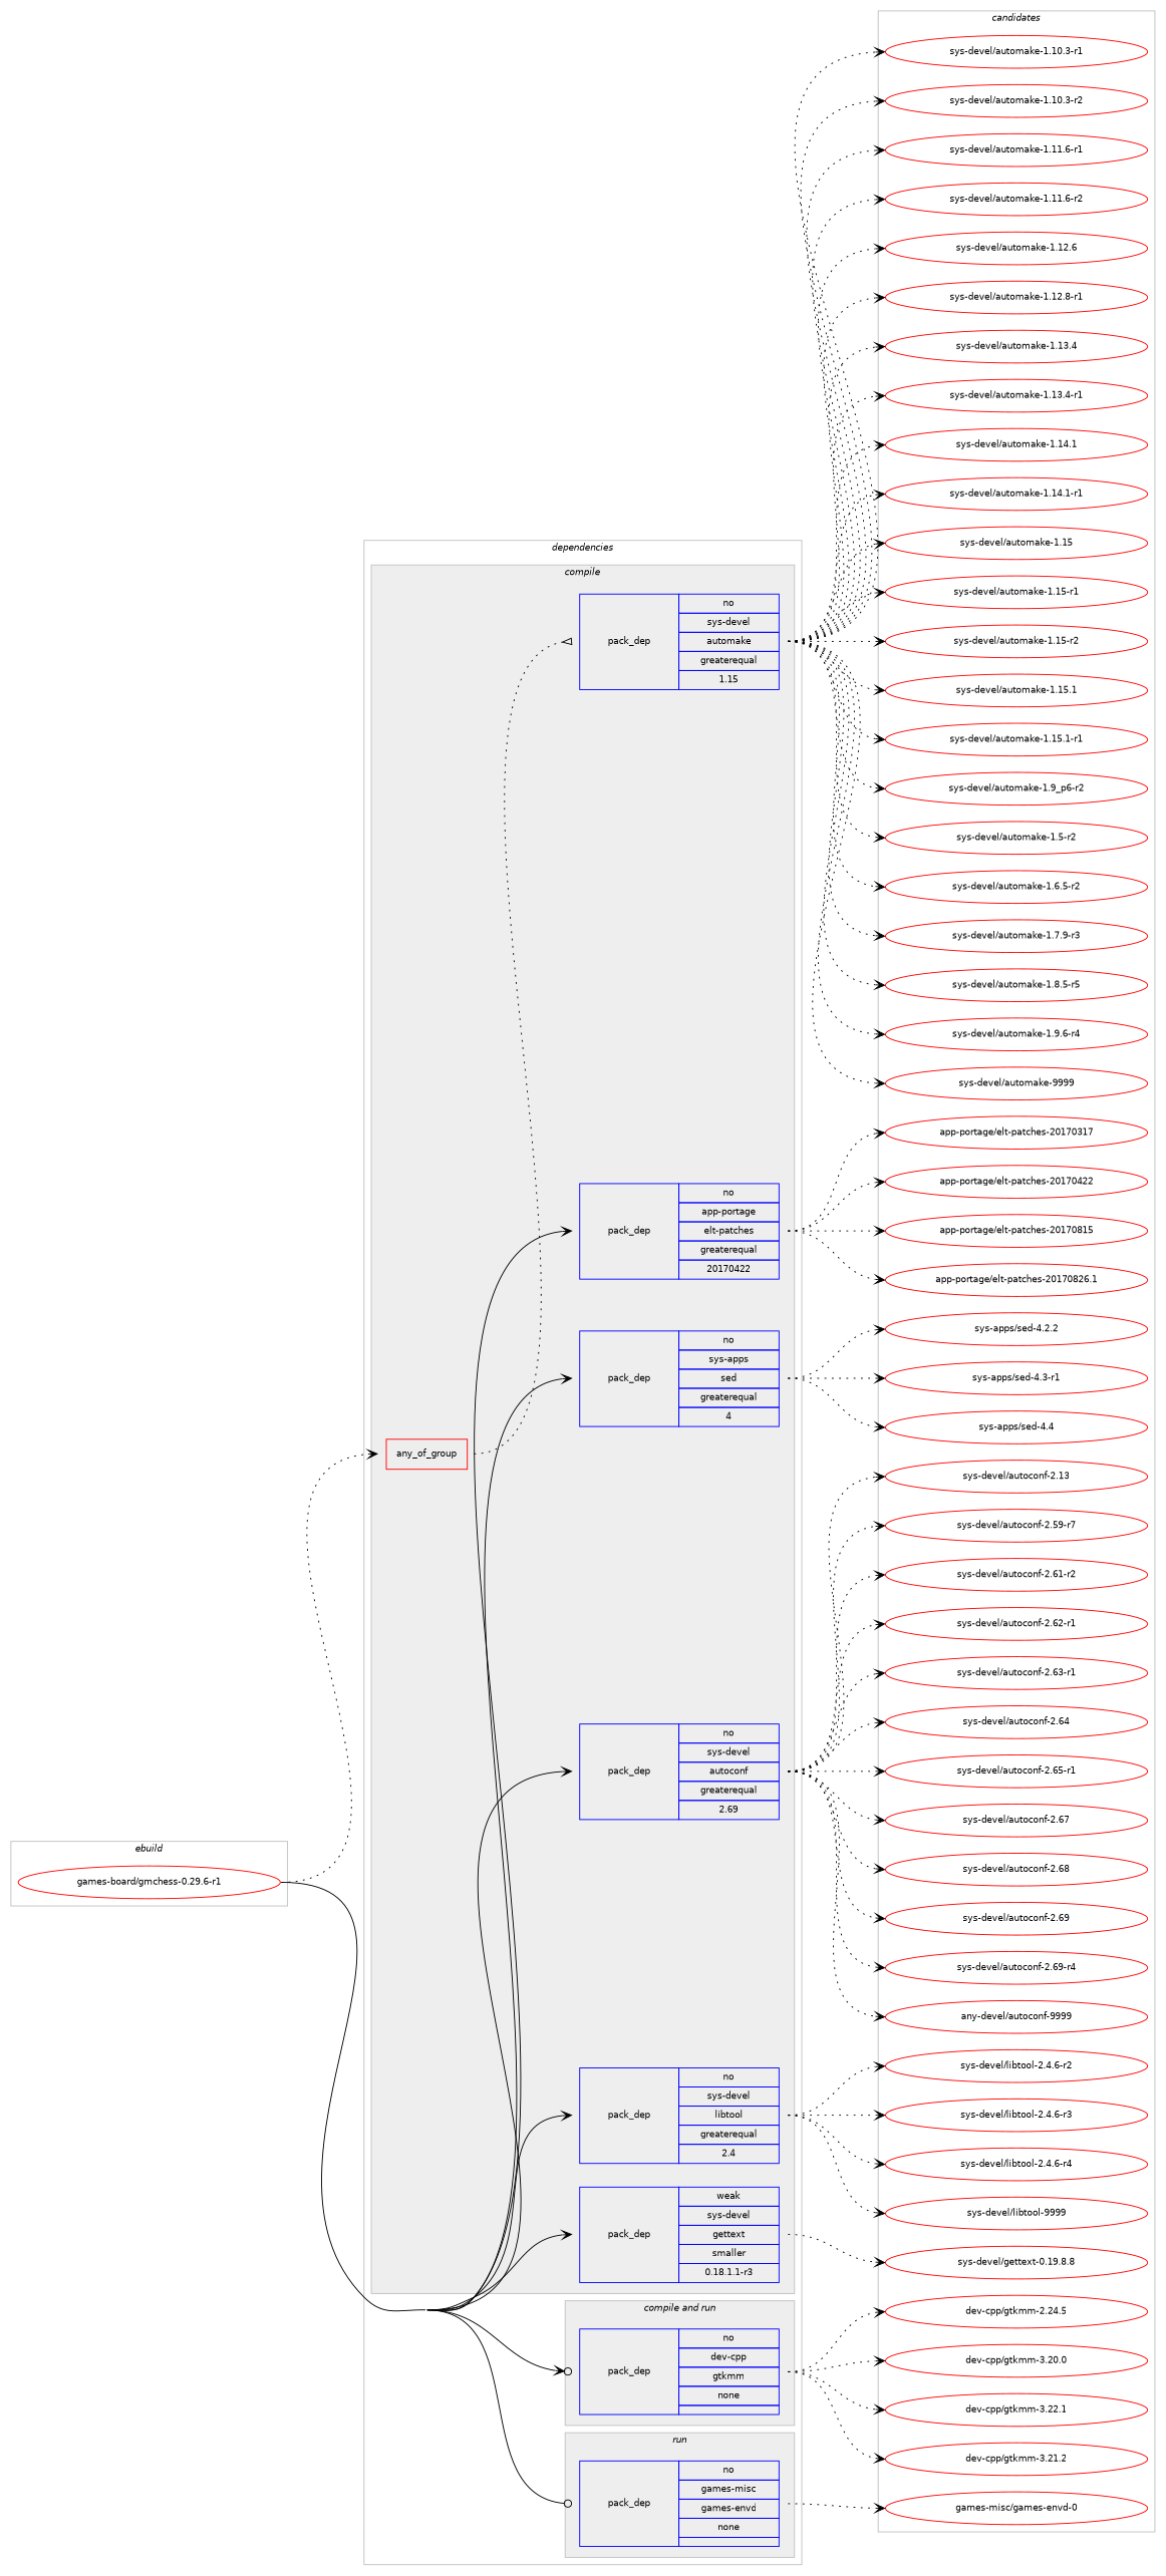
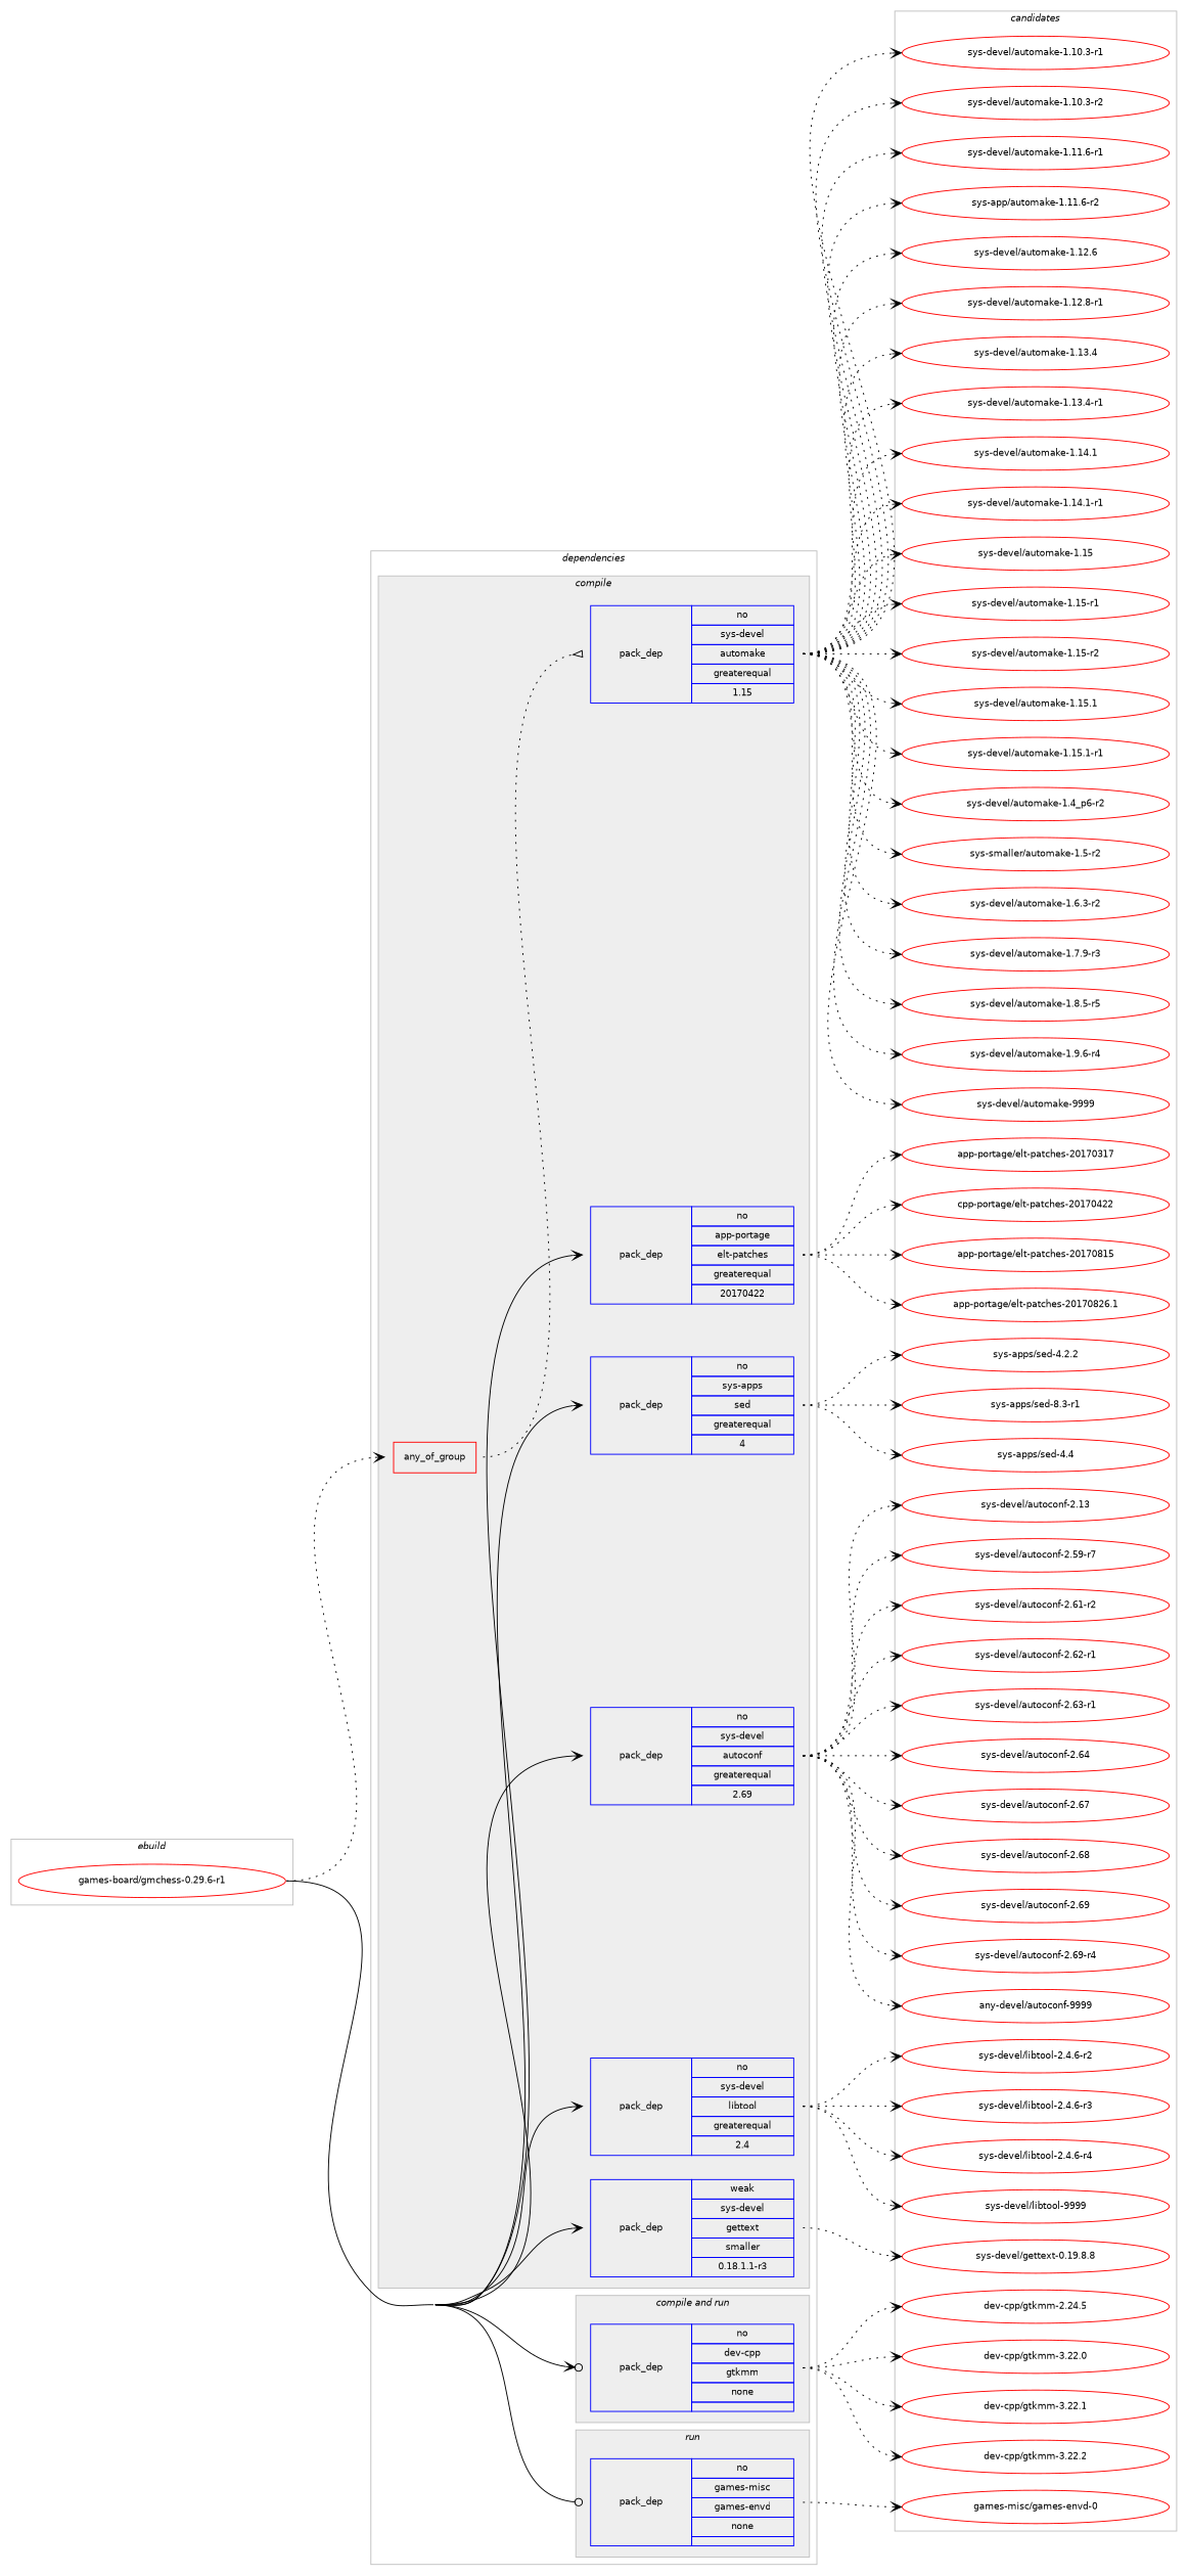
  digraph {
    compound=true
    concentrate=true
    fontname=Helvetica
    fontsize=10
    newrank=true
    rankdir=LR
    ranksep=1.5
    node [color=red fontname=Helvetica fontsize=10]
    edge [arrowhead=vee headport=w style=dotted tailport=e weight=100]
    n1 [label="games-board/gmchess-0.29.6-r1" width=4]
    n2 [color=blue label=<<TABLE BORDER="0" CELLBORDER="1" CELLSPACING="0" CELLPADDING="4" WIDTH="220"><TR><TD ROWSPAN="6" CELLPADDING="30">pack_dep</TD></TR><TR><TD WIDTH="110">no</TD></TR><TR><TD>sys-devel</TD></TR><TR><TD>automake</TD></TR><TR><TD>greaterequal</TD></TR><TR><TD>1.15</TD></TR></TABLE>> shape=none]
    n3 [label=<<TABLE BORDER="0" CELLBORDER="1" CELLSPACING="0" CELLPADDING="4"><TR><TD CELLPADDING="10">any_of_group</TD></TR></TABLE>> shape=none]
    n4 [color=blue label=<<TABLE BORDER="0" CELLBORDER="1" CELLSPACING="0" CELLPADDING="4" WIDTH="220"><TR><TD ROWSPAN="6" CELLPADDING="30">pack_dep</TD></TR><TR><TD WIDTH="110">no</TD></TR><TR><TD>app-portage</TD></TR><TR><TD>elt-patches</TD></TR><TR><TD>greaterequal</TD></TR><TR><TD>20170422</TD></TR></TABLE>> shape=none]
    n5 [color=blue label=<<TABLE BORDER="0" CELLBORDER="1" CELLSPACING="0" CELLPADDING="4" WIDTH="220"><TR><TD ROWSPAN="6" CELLPADDING="30">pack_dep</TD></TR><TR><TD WIDTH="110">no</TD></TR><TR><TD>sys-apps</TD></TR><TR><TD>sed</TD></TR><TR><TD>greaterequal</TD></TR><TR><TD>4</TD></TR></TABLE>> shape=none]
    n6 [color=blue label=<<TABLE BORDER="0" CELLBORDER="1" CELLSPACING="0" CELLPADDING="4" WIDTH="220"><TR><TD ROWSPAN="6" CELLPADDING="30">pack_dep</TD></TR><TR><TD WIDTH="110">no</TD></TR><TR><TD>sys-devel</TD></TR><TR><TD>autoconf</TD></TR><TR><TD>greaterequal</TD></TR><TR><TD>2.69</TD></TR></TABLE>> shape=none]
    n7 [color=blue label=<<TABLE BORDER="0" CELLBORDER="1" CELLSPACING="0" CELLPADDING="4" WIDTH="220"><TR><TD ROWSPAN="6" CELLPADDING="30">pack_dep</TD></TR><TR><TD WIDTH="110">no</TD></TR><TR><TD>sys-devel</TD></TR><TR><TD>libtool</TD></TR><TR><TD>greaterequal</TD></TR><TR><TD>2.4</TD></TR></TABLE>> shape=none]
    n8 [color=blue label=<<TABLE BORDER="0" CELLBORDER="1" CELLSPACING="0" CELLPADDING="4" WIDTH="220"><TR><TD ROWSPAN="6" CELLPADDING="30">pack_dep</TD></TR><TR><TD WIDTH="110">weak</TD></TR><TR><TD>sys-devel</TD></TR><TR><TD>gettext</TD></TR><TR><TD>smaller</TD></TR><TR><TD>0.18.1.1-r3</TD></TR></TABLE>> shape=none]
    n9 [color=blue label=<<TABLE BORDER="0" CELLBORDER="1" CELLSPACING="0" CELLPADDING="4" WIDTH="220"><TR><TD ROWSPAN="6" CELLPADDING="30">pack_dep</TD></TR><TR><TD WIDTH="110">no</TD></TR><TR><TD>dev-cpp</TD></TR><TR><TD>gtkmm</TD></TR><TR><TD>none</TD></TR><TR><TD></TD></TR></TABLE>> shape=none]
    n10 [color=blue label=<<TABLE BORDER="0" CELLBORDER="1" CELLSPACING="0" CELLPADDING="4" WIDTH="220"><TR><TD ROWSPAN="6" CELLPADDING="30">pack_dep</TD></TR><TR><TD WIDTH="110">no</TD></TR><TR><TD>games-misc</TD></TR><TR><TD>games-envd</TD></TR><TR><TD>none</TD></TR><TR><TD></TD></TR></TABLE>> shape=none]
    n11 [label="sys-devel/automake-1.10.3-r1" width=4]
    n12 [label="sys-devel/automake-1.10.3-r2" width=4]
    n13 [label="sys-devel/automake-1.11.6-r1" width=4]
-   n14 [label="sys-devel/automake-1.11.6-r2" width=4]
+   n14 [label="sys-app/automake-1.11.6-r2" width=4]
    n15 [label="sys-devel/automake-1.12.6" width=4]
    n16 [label="sys-devel/automake-1.12.8-r1" width=4]
    n17 [label="sys-devel/automake-1.13.4" width=4]
    n18 [label="sys-devel/automake-1.13.4-r1" width=4]
    n19 [label="sys-devel/automake-1.14.1" width=4]
    n20 [label="sys-devel/automake-1.14.1-r1" width=4]
    n21 [label="sys-devel/automake-1.15" width=4]
    n22 [label="sys-devel/automake-1.15-r1" width=4]
    n23 [label="sys-devel/automake-1.15-r2" width=4]
    n24 [label="sys-devel/automake-1.15.1" width=4]
    n25 [label="sys-devel/automake-1.15.1-r1" width=4]
-   n26 [label="sys-devel/automake-1.9_p6-r2" width=4]
-   n27 [label="sys-devel/automake-1.5-r2" width=4]
-   n28 [label="sys-devel/automake-1.6.5-r2" width=4]
+   n26 [label="sys-devel/automake-1.4_p6-r2" width=4]
+   n27 [label="sys-smaller/automake-1.5-r2" width=4]
+   n28 [label="sys-devel/automake-1.6.3-r2" width=4]
    n29 [label="sys-devel/automake-1.7.9-r3" width=4]
    n30 [label="sys-devel/automake-1.8.5-r5" width=4]
    n31 [label="sys-devel/automake-1.9.6-r4" width=4]
    n32 [label="sys-devel/automake-9999" width=4]
    n33 [label="app-portage/elt-patches-20170317" width=4]
-   n34 [label="app-portage/elt-patches-20170422" width=4]
+   n34 [label="cpp-portage/elt-patches-20170422" width=4]
    n35 [label="app-portage/elt-patches-20170815" width=4]
    n36 [label="app-portage/elt-patches-20170826.1" width=4]
    n37 [label="sys-apps/sed-4.2.2" width=4]
-   n38 [label="sys-apps/sed-4.3-r1" width=4]
+   n38 [label="sys-apps/sed-8.3-r1" width=4]
    n39 [label="sys-apps/sed-4.4" width=4]
    n40 [label="sys-devel/autoconf-2.13" width=4]
    n41 [label="sys-devel/autoconf-2.59-r7" width=4]
    n42 [label="sys-devel/autoconf-2.61-r2" width=4]
    n43 [label="sys-devel/autoconf-2.62-r1" width=4]
    n44 [label="sys-devel/autoconf-2.63-r1" width=4]
    n45 [label="sys-devel/autoconf-2.64" width=4]
-   n46 [label="sys-devel/autoconf-2.65-r1" width=4]
    n47 [label="sys-devel/autoconf-2.67" width=4]
    n48 [label="sys-devel/autoconf-2.68" width=4]
    n49 [label="sys-devel/autoconf-2.69" width=4]
    n50 [label="sys-devel/autoconf-2.69-r4" width=4]
    n51 [label="any-devel/autoconf-9999" width=4]
    n52 [label="sys-devel/libtool-2.4.6-r2" width=4]
    n53 [label="sys-devel/libtool-2.4.6-r3" width=4]
    n54 [label="sys-devel/libtool-2.4.6-r4" width=4]
    n55 [label="sys-devel/libtool-9999" width=4]
    n56 [label="sys-devel/gettext-0.19.8.8" width=4]
    n57 [label="dev-cpp/gtkmm-2.24.5" width=4]
-   n58 [label="dev-cpp/gtkmm-3.20.0" width=4]
+   n58 [label="dev-cpp/gtkmm-3.22.0" width=4]
    n59 [label="dev-cpp/gtkmm-3.22.1" width=4]
-   n60 [label="dev-cpp/gtkmm-3.21.2" width=4]
+   n60 [label="dev-cpp/gtkmm-3.22.2" width=4]
    n61 [label="games-misc/games-envd-0" width=4]
    subgraph cluster_1 {
      color=gray
      label=<<i>ebuild</i>>
      rank=same
      n1
    }
    subgraph cluster_2 {
      color=gray
      label=<<i>dependencies</i>>
      subgraph cluster_3 {
        color=gray
        fillcolor="#eeeeee"
        label=<<i>compile</i>>
        style=filled
        subgraph sub_4 {
          color=gray
          fillcolor="#eeeeee"
          label=<<i>compile</i>>
          style=filled
          n3
          subgraph sub_5 {
            color=gray
            fillcolor="#eeeeee"
            label=<<i>compile</i>>
            style=filled
            n2
          }
        }
        subgraph sub_6 {
          color=gray
          fillcolor="#eeeeee"
          label=<<i>compile</i>>
          style=filled
          n4
        }
        subgraph sub_7 {
          color=gray
          fillcolor="#eeeeee"
          label=<<i>compile</i>>
          style=filled
          n5
        }
        subgraph sub_8 {
          color=gray
          fillcolor="#eeeeee"
          label=<<i>compile</i>>
          style=filled
          n6
        }
        subgraph sub_9 {
          color=gray
          fillcolor="#eeeeee"
          label=<<i>compile</i>>
          style=filled
          n7
        }
        subgraph sub_10 {
          color=gray
          fillcolor="#eeeeee"
          label=<<i>compile</i>>
          style=filled
          n8
        }
      }
      subgraph cluster_11 {
        color=gray
        fillcolor="#eeeeee"
        label=<<i>compile and run</i>>
        style=filled
        subgraph sub_12 {
          color=gray
          fillcolor="#eeeeee"
          label=<<i>compile and run</i>>
          style=filled
          n9
        }
      }
      subgraph cluster_13 {
        color=gray
        fillcolor="#eeeeee"
        label=<<i>run</i>>
        style=filled
        subgraph sub_14 {
          color=gray
          fillcolor="#eeeeee"
          label=<<i>run</i>>
          style=filled
          n10
        }
      }
    }
    subgraph cluster_15 {
      color=gray
      label=<<i>candidates</i>>
      rank=same
      subgraph sub_16 {
        color=black
        label=<<i>candidates</i>>
        nodesep=1
        rank=same
        n11
        n12
        n13
        n14
        n15
        n16
        n17
        n18
        n19
        n20
        n21
        n22
        n23
        n24
        n25
        n26
        n27
        n28
        n29
        n30
        n31
        n32
      }
      subgraph sub_17 {
        color=black
        label=<<i>candidates</i>>
        nodesep=1
        rank=same
        n33
        n34
        n35
        n36
      }
      subgraph sub_18 {
        color=black
        label=<<i>candidates</i>>
        nodesep=1
        rank=same
        n37
        n38
        n39
      }
      subgraph sub_19 {
        color=black
        label=<<i>candidates</i>>
        nodesep=1
        rank=same
        n40
        n41
        n42
        n43
        n44
        n45
-       n46
        n47
        n48
        n49
        n50
        n51
      }
      subgraph sub_20 {
        color=black
        label=<<i>candidates</i>>
        nodesep=1
        rank=same
        n52
        n53
        n54
        n55
      }
      subgraph sub_21 {
        color=black
        label=<<i>candidates</i>>
        nodesep=1
        rank=same
        n56
      }
      subgraph sub_22 {
        color=black
        label=<<i>candidates</i>>
        nodesep=1
        rank=same
        n57
        n58
        n59
        n60
      }
      subgraph sub_23 {
        color=black
        label=<<i>candidates</i>>
        nodesep=1
        rank=same
        n61
      }
    }
    n1 -> n3 [weight=20]
    n1 -> n4 [style=solid weight=20]
    n1 -> n5 [style=solid weight=20]
    n1 -> n6 [style=solid weight=20]
    n1 -> n7 [style=solid weight=20]
    n1 -> n8 [style=solid weight=20]
    n1 -> n9 [arrowhead=odotvee style=solid weight=20]
    n1 -> n10 [arrowhead=odot style=solid weight=20]
    n2 -> n11
    n2 -> n12
    n2 -> n13
    n2 -> n14
    n2 -> n15
    n2 -> n16
    n2 -> n17
    n2 -> n18
    n2 -> n19
    n2 -> n20
    n2 -> n21
    n2 -> n22
    n2 -> n23
    n2 -> n24
    n2 -> n25
    n2 -> n26
    n2 -> n27
    n2 -> n28
    n2 -> n29
    n2 -> n30
    n2 -> n31
    n2 -> n32
    n3 -> n2 [arrowhead=oinv weight=20]
    n4 -> n33
    n4 -> n34
    n4 -> n35
    n4 -> n36
    n5 -> n37
    n5 -> n38
    n5 -> n39
    n6 -> n40
    n6 -> n41
    n6 -> n42
    n6 -> n43
    n6 -> n44
    n6 -> n45
-   n6 -> n46
    n6 -> n47
    n6 -> n48
    n6 -> n49
    n6 -> n50
    n6 -> n51
    n7 -> n52
    n7 -> n53
    n7 -> n54
    n7 -> n55
    n8 -> n56
    n9 -> n57
    n9 -> n58
    n9 -> n59
    n9 -> n60
    n10 -> n61
  }
